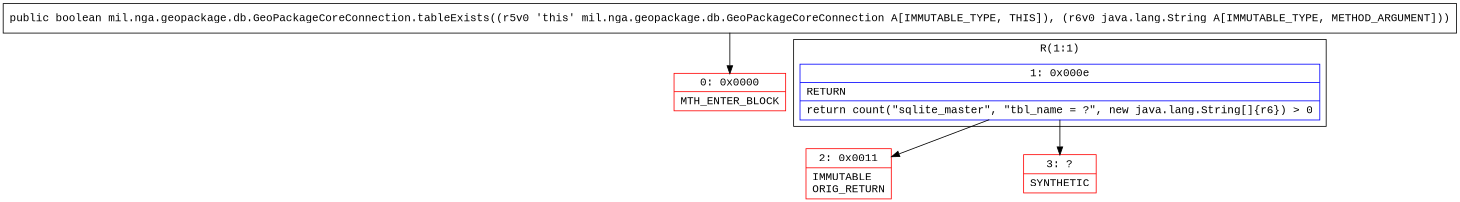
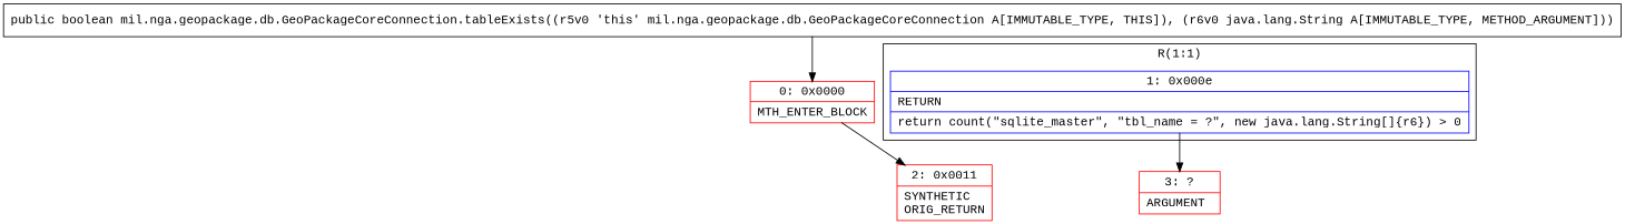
  digraph {
    fontname="Liberation Mono"
    node [color=red fontname="Liberation Mono" shape=record]
    edge [fontname="Liberation Mono"]
    n1 [color=blue label="{1\:\ 0x000e|RETURN\l|return count(\"sqlite_master\", \"tbl_name = ?\", new java.lang.String[]\{r6\}) \> 0\l}"]
-   n2 [label="{2\:\ 0x0011|IMMUTABLE\lORIG_RETURN\l}"]
-   n3 [label="{3\:\ ?|SYNTHETIC\l}"]
+   n2 [label="{2\:\ 0x0011|SYNTHETIC\lORIG_RETURN\l}"]
+   n3 [label="{3\:\ ?|ARGUMENT\l}"]
    n4 [label="{0\:\ 0x0000|MTH_ENTER_BLOCK\l}"]
    n5 [label="{public boolean mil.nga.geopackage.db.GeoPackageCoreConnection.tableExists((r5v0 'this' mil.nga.geopackage.db.GeoPackageCoreConnection A[IMMUTABLE_TYPE, THIS]), (r6v0 java.lang.String A[IMMUTABLE_TYPE, METHOD_ARGUMENT])) }" color=""]
    subgraph cluster_1 {
      label="R(1:1)"
      n1
    }
-   n1 -> n2
+   n4 -> n2
    n1 -> n3
    n5 -> n4
  }
